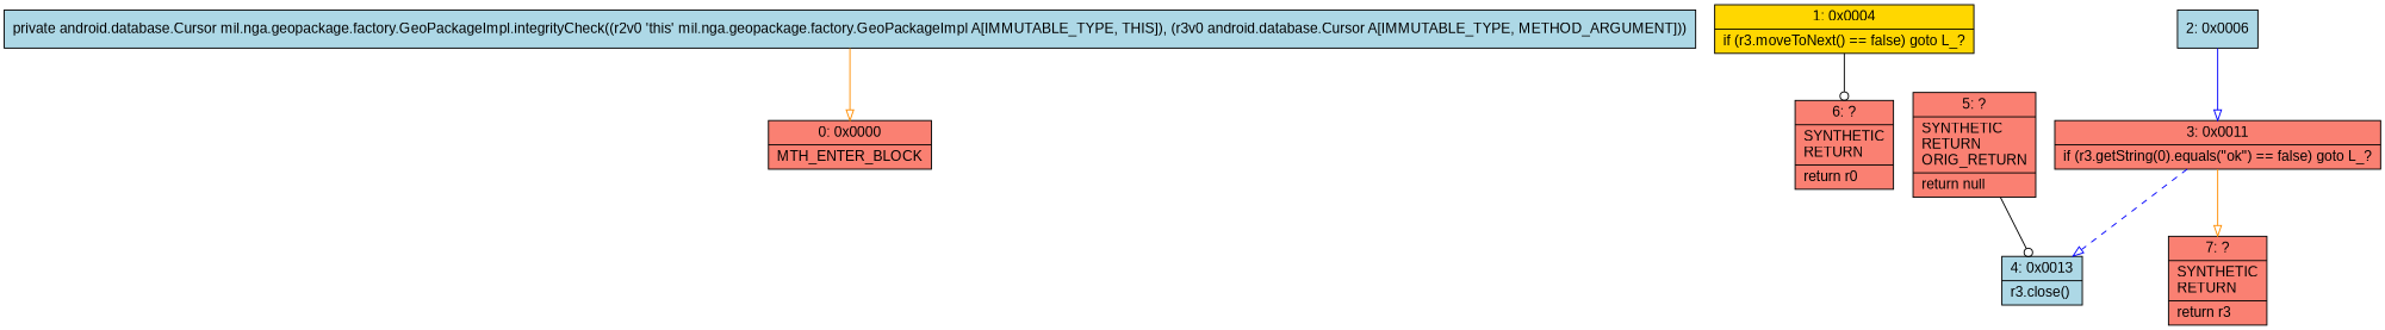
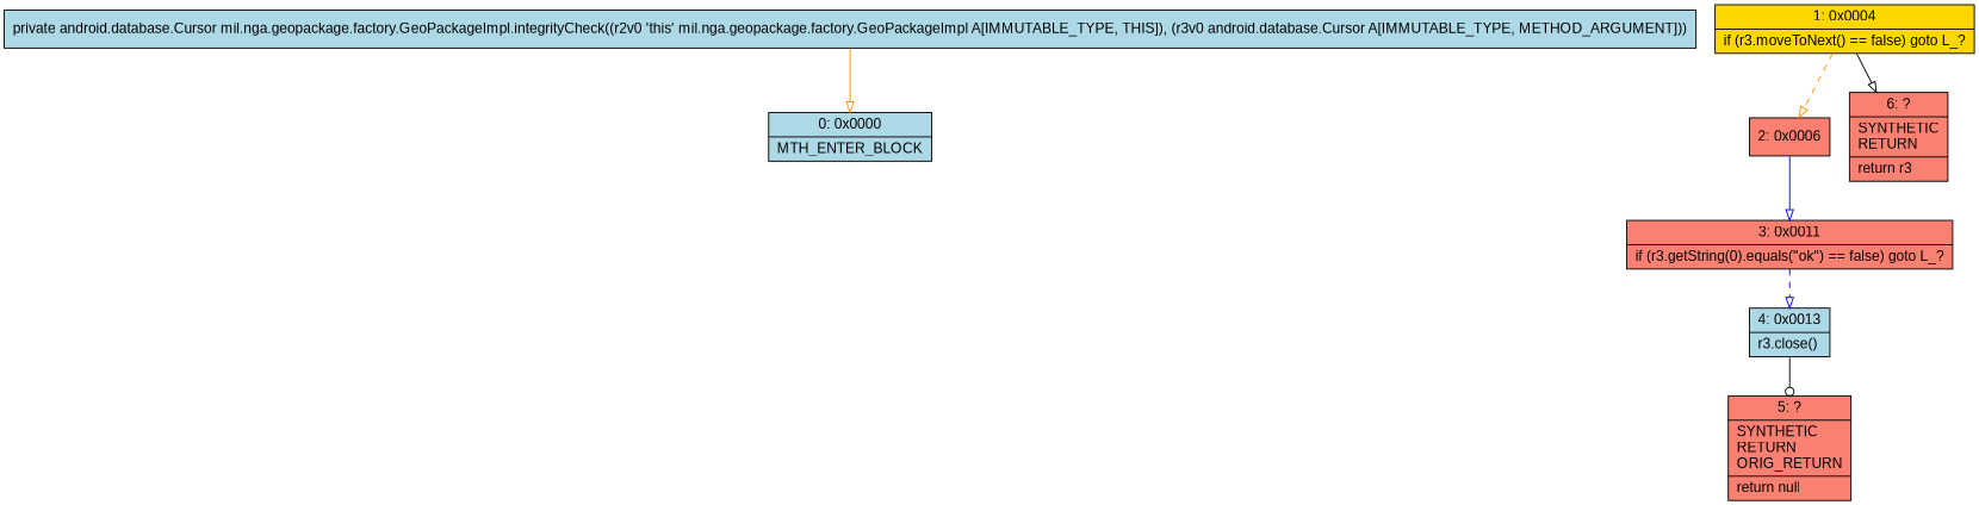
  digraph {
    fontname="Liberation Sans"
    node [fillcolor=salmon fontname="Liberation Sans" shape=record style=filled]
    edge [arrowhead=onormal color=darkorange fontname="Liberation Sans"]
-   n1 [label="{0\:\ 0x0000|MTH_ENTER_BLOCK\l}"]
+   n1 [fillcolor=lightblue label="{0\:\ 0x0000|MTH_ENTER_BLOCK\l}"]
    n2 [fillcolor=gold label="{1\:\ 0x0004|if (r3.moveToNext() == false) goto L_?\l}"]
-   n3 [fillcolor=lightblue label="{2\:\ 0x0006}"]
-   n4 [label="{6\:\ ?|SYNTHETIC\lRETURN\l|return r0\l}"]
+   n3 [label="{2\:\ 0x0006}"]
+   n4 [label="{6\:\ ?|SYNTHETIC\lRETURN\l|return r3\l}"]
    n5 [label="{3\:\ 0x0011|if (r3.getString(0).equals(\"ok\") == false) goto L_?\l}"]
    n6 [fillcolor=lightblue label="{4\:\ 0x0013|r3.close()\l}"]
-   n7 [label="{7\:\ ?|SYNTHETIC\lRETURN\l|return r3\l}"]
    n8 [label="{5\:\ ?|SYNTHETIC\lRETURN\lORIG_RETURN\l|return null\l}"]
    n9 [fillcolor=lightblue label="{private android.database.Cursor mil.nga.geopackage.factory.GeoPackageImpl.integrityCheck((r2v0 'this' mil.nga.geopackage.factory.GeoPackageImpl A[IMMUTABLE_TYPE, THIS]), (r3v0 android.database.Cursor A[IMMUTABLE_TYPE, METHOD_ARGUMENT])) }"]
-   n2 -> n4 [arrowhead=odot color=black]
+   n2 -> n3 [style=dashed]
+   n2 -> n4 [color=black]
    n3 -> n5 [color=blue]
    n5 -> n6 [color=blue style=dashed]
-   n5 -> n7
-   n8 -> n6 [arrowhead=odot color=black]
+   n6 -> n8 [arrowhead=odot color=black]
    n9 -> n1
  }
